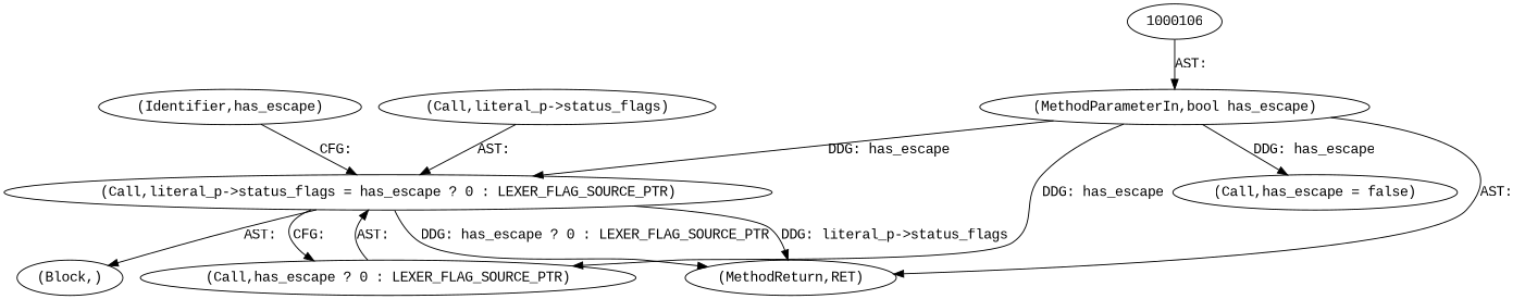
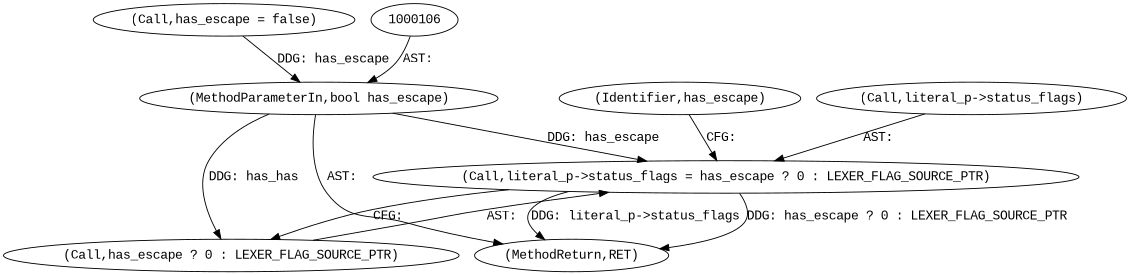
  digraph {
    fontname="Liberation Mono"
    node [fontname="Liberation Mono"]
    edge [fontname="Liberation Mono"]
    n1 [label="(Call,literal_p->status_flags = has_escape ? 0 : LEXER_FLAG_SOURCE_PTR)"]
-   n2 [label="(Block,)"]
    n3 [label="(MethodReturn,RET)"]
    n4 [label="(Call,has_escape ? 0 : LEXER_FLAG_SOURCE_PTR)"]
    n5 [label="(MethodParameterIn,bool has_escape)"]
    n6 [label="(Call,has_escape = false)"]
    1000106
    n8 [label="(Identifier,has_escape)"]
    n9 [label="(Call,literal_p->status_flags)"]
-   n1 -> n2 [label="AST: "]
    n1 -> n3 [label="DDG: has_escape ? 0 : LEXER_FLAG_SOURCE_PTR"]
    n1 -> n3 [label="DDG: literal_p->status_flags"]
    n1 -> n4 [label="CFG: "]
    n4 -> n1 [label="AST: "]
    n5 -> n1 [label="DDG: has_escape"]
    n5 -> n3 [label="AST: "]
-   n5 -> n4 [label="DDG: has_escape"]
-   n5 -> n6 [label="DDG: has_escape"]
+   n5 -> n4 [label="DDG: has_has"]
+   n6 -> n5 [label="DDG: has_escape"]
    1000106 -> n5 [label="AST: "]
    n8 -> n1 [label="CFG: "]
    n9 -> n1 [label="AST: "]
  }
